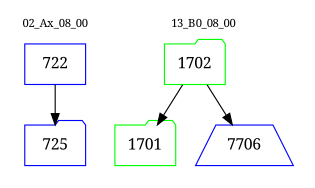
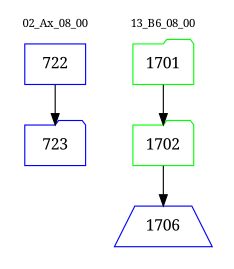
  digraph {
    fontname="Noto Serif"
    node [color=blue fontname="Noto Serif" shape=folder]
    edge [color=black fontname="Noto Serif"]
    n1 [label=722 shape=box]
-   n2 [label=725]
+   n2 [label=723]
    n3 [color=green label=1702]
    n4 [color=green label=1701]
-   n5 [label=7706 shape=trapezium]
+   n5 [label=1706 shape=trapezium]
    subgraph cluster_1 {
      color=white
      fontsize=10
      label="02_Ax_08_00"
      n1
      n2
    }
    subgraph cluster_2 {
      color=white
      fontsize=10
-     label="13_B0_08_00"
+     label="13_B6_08_00"
      n3
      n4
      n5
    }
    n1 -> n2
-   n3 -> n4
+   n4 -> n3
    n3 -> n5
  }
